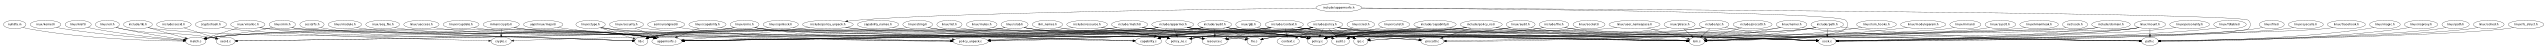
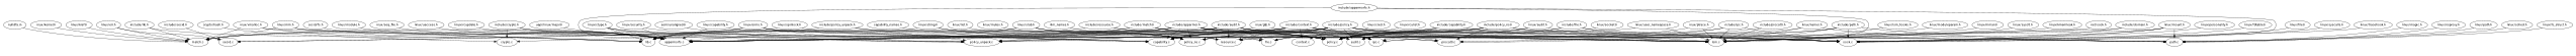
  digraph {
    clusterrank=local
    fontname=Roboto
    fontsize=16
    node [fontname=Roboto]
    edge [fontname=Roboto]
    "linux/ctype.h"
    "apparmorfs.c"
    "lib.c"
    "lsm.c"
    "policy_unpack.c"
    "linux/security.h"
    "capability.c"
    "linux/vmalloc.h"
    "match.c"
    "linux/module.h"
    "linux/seq_file.h"
    "linux/uaccess.h"
    "linux/mount.h"
    n14 [label="sock.c"]
    "path.c"
    "linux/namei.h"
    "linux/capability.h"
    "linux/rcupdate.h"
    "uapi/linux/major.h"
    n20 [label="secid/fs.h"]
    "include/apparmor.h"
    "audit.c"
    "crypto.c"
    "file.c"
    "policy.c"
    "policy_ns.c"
    "procattr.c"
    "include/apparmorfs.h"
    "include/audit.h"
    "ipc.c"
    "resource.c"
    "include/context.h"
    "context.c"
-   "include/crypto.h" [label="mman/crypto.h"]
+   "include/crypto.h"
    "include/policy.h"
    "include/policy_ns.h"
    "include/resource.h"
    "include/policy_unpack.h"
    "linux/audit.h"
    "linux/socket.h"
    "linux/errno.h"
    "secid.c"
    "linux/gfp.h"
    "include/capability.h"
    "capability_names.h"
    "crypto/hash.h"
    "linux/fdtable.h"
    "linux/file.h"
    "linux/syscalls.h"
    "linux/tracehook.h"
    "linux/personality.h"
    "include/domain.h"
    "include/file.h"
    "include/ipc.h"
    "include/match.h"
    "include/path.h"
    "linux/ptrace.h"
    "linux/mm.h"
    "linux/slab.h"
    "linux/string.h"
    "include/lib.h"
    "linux/lsm_hooks.h"
    "linux/moduleparam.h"
    "linux/mman.h"
    "linux/sysctl.h"
    "linux/user_namespace.h"
    "linux/kmemleak.h"
    "net/sock.h"
    "include/procattr.h"
    "linux/kernel.h"
    "linux/err.h"
    "linux/kref.h"
    "nulldfa.in"
    "linux/magic.h"
    "linux/nsproxy.h"
    "linux/path.h"
    "linux/sched.h"
    "linux/fs_struct.h"
    "linux/spinlock.h"
    "linux/cred.h"
    "linux/rculist.h"
    "linux/list.h"
    "linux/mutex.h"
    "asm/unaligned.h"
    "rlim_names.h"
    "include/secid.h"
    "linux/ctype.h" -> "apparmorfs.c"
    "linux/ctype.h" -> "lib.c"
    "linux/ctype.h" -> "lsm.c"
    "linux/ctype.h" -> "policy_unpack.c"
    "linux/security.h" -> "apparmorfs.c"
    "linux/security.h" -> "capability.c"
    "linux/vmalloc.h" -> "apparmorfs.c"
    "linux/vmalloc.h" -> "lib.c"
    "linux/vmalloc.h" -> "match.c"
    "linux/module.h" -> "apparmorfs.c"
    "linux/seq_file.h" -> "apparmorfs.c"
    "linux/uaccess.h" -> "apparmorfs.c"
    "linux/mount.h" -> "apparmorfs.c"
    "linux/mount.h" -> "lsm.c"
    "linux/mount.h" -> n14
    "linux/mount.h" -> "path.c"
    "linux/namei.h" -> "apparmorfs.c"
    "linux/namei.h" -> "lsm.c"
    "linux/namei.h" -> "path.c"
    "linux/capability.h" -> "apparmorfs.c"
    "linux/capability.h" -> "capability.c"
    "linux/rcupdate.h" -> "apparmorfs.c"
    "uapi/linux/major.h" -> "apparmorfs.c"
    n20 -> "apparmorfs.c"
    "include/apparmor.h" -> "apparmorfs.c"
    "include/apparmor.h" -> "lib.c"
    "include/apparmor.h" -> "lsm.c"
    "include/apparmor.h" -> "policy_unpack.c"
    "include/apparmor.h" -> "capability.c"
    "include/apparmor.h" -> "path.c"
    "include/apparmor.h" -> "audit.c"
    "include/apparmor.h" -> "crypto.c"
    "include/apparmor.h" -> "file.c"
    "include/apparmor.h" -> "policy.c"
    "include/apparmor.h" -> "policy_ns.c"
    "include/apparmor.h" -> "procattr.c"
-   "include/apparmorfs.h" -> "include/policy_unpack.h"
+   "include/apparmorfs.h" -> "apparmorfs.c"
    "include/apparmorfs.h" -> "lsm.c"
    "include/apparmorfs.h" -> n14
    "include/audit.h" -> "apparmorfs.c"
    "include/audit.h" -> "lib.c"
    "include/audit.h" -> "lsm.c"
    "include/audit.h" -> "policy_unpack.c"
    "include/audit.h" -> "capability.c"
    "include/audit.h" -> n14
    "include/audit.h" -> "audit.c"
    "include/audit.h" -> "file.c"
    "include/audit.h" -> "ipc.c"
    "include/audit.h" -> "resource.c"
    "include/context.h" -> "apparmorfs.c"
    "include/context.h" -> "lsm.c"
    "include/context.h" -> "policy_unpack.c"
    "include/context.h" -> "capability.c"
    "include/context.h" -> n14
    "include/context.h" -> "policy.c"
    "include/context.h" -> "policy_ns.c"
    "include/context.h" -> "procattr.c"
    "include/context.h" -> "ipc.c"
    "include/context.h" -> "resource.c"
    "include/context.h" -> "context.c"
    "include/crypto.h" -> "apparmorfs.c"
    "include/crypto.h" -> "policy_unpack.c"
    "include/crypto.h" -> "crypto.c"
    "include/policy.h" -> "apparmorfs.c"
    "include/policy.h" -> "lib.c"
    "include/policy.h" -> "lsm.c"
    "include/policy.h" -> "policy_unpack.c"
    "include/policy.h" -> "capability.c"
    "include/policy.h" -> n14
    "include/policy.h" -> "path.c"
    "include/policy.h" -> "audit.c"
    "include/policy.h" -> "file.c"
-   "include/policy.h" -> "policy.c"
    "include/policy.h" -> "policy_ns.c"
    "include/policy.h" -> "procattr.c"
    "include/policy.h" -> "ipc.c"
    "include/policy.h" -> "resource.c"
    "include/policy.h" -> "context.c"
    "include/policy_ns.h" -> "apparmorfs.c"
    "include/policy_ns.h" -> "lsm.c"
    "include/policy_ns.h" -> n14
    "include/policy_ns.h" -> "audit.c"
    "include/policy_ns.h" -> "policy.c"
    "include/policy_ns.h" -> "policy_ns.c"
    "include/policy_ns.h" -> "procattr.c"
    "include/resource.h" -> "apparmorfs.c"
    "include/resource.h" -> "policy.c"
    "include/resource.h" -> "resource.c"
    "include/policy_unpack.h" -> "apparmorfs.c"
    "include/policy_unpack.h" -> "policy_unpack.c"
    "include/policy_unpack.h" -> "policy.c"
    "linux/audit.h" -> "lsm.c"
    "linux/audit.h" -> "audit.c"
    "linux/audit.h" -> "resource.c"
    "linux/socket.h" -> "audit.c"
    "linux/errno.h" -> "policy_unpack.c"
-   "linux/errno.h" -> "resource.c"
+   "linux/errno.h" -> "capability.c"
    "linux/errno.h" -> "match.c"
    "linux/errno.h" -> n14
    "linux/errno.h" -> "secid.c"
    "linux/gfp.h" -> "capability.c"
    "linux/gfp.h" -> "ipc.c"
    "include/capability.h" -> "lsm.c"
    "include/capability.h" -> "capability.c"
    "include/capability.h" -> "policy.c"
    "include/capability.h" -> "ipc.c"
    "capability_names.h" -> "capability.c"
    "crypto/hash.h" -> "crypto.c"
    "linux/fdtable.h" -> n14
    "linux/file.h" -> n14
    "linux/syscalls.h" -> n14
    "linux/tracehook.h" -> n14
    "linux/personality.h" -> n14
    "include/domain.h" -> n14
    "include/domain.h" -> "procattr.c"
    "include/file.h" -> "lsm.c"
    "include/file.h" -> n14
    "include/file.h" -> "file.c"
    "include/file.h" -> "policy.c"
    "include/ipc.h" -> "lsm.c"
    "include/ipc.h" -> n14
    "include/ipc.h" -> "policy.c"
    "include/ipc.h" -> "ipc.c"
    "include/match.h" -> "policy_unpack.c"
    "include/match.h" -> "match.c"
    "include/match.h" -> n14
    "include/match.h" -> "file.c"
    "include/match.h" -> "policy.c"
    "include/path.h" -> "lsm.c"
    "include/path.h" -> n14
    "include/path.h" -> "path.c"
    "include/path.h" -> "file.c"
    "include/path.h" -> "policy.c"
    "linux/ptrace.h" -> "lsm.c"
    "linux/ptrace.h" -> "ipc.c"
    "linux/mm.h" -> "lib.c"
    "linux/mm.h" -> "lsm.c"
    "linux/mm.h" -> "match.c"
    "linux/slab.h" -> "lib.c"
    "linux/slab.h" -> "match.c"
    "linux/slab.h" -> "path.c"
    "linux/slab.h" -> "policy.c"
    "linux/slab.h" -> "policy_ns.c"
    "linux/string.h" -> "lib.c"
    "linux/string.h" -> "policy.c"
    "linux/string.h" -> "policy_ns.c"
    "include/lib.h" -> "lib.c"
    "include/lib.h" -> "match.c"
    "linux/lsm_hooks.h" -> "lsm.c"
    "linux/moduleparam.h" -> "lsm.c"
    "linux/mman.h" -> "lsm.c"
    "linux/sysctl.h" -> "lsm.c"
    "linux/user_namespace.h" -> "lsm.c"
    "linux/user_namespace.h" -> "policy.c"
    "linux/kmemleak.h" -> "lsm.c"
    "net/sock.h" -> "lsm.c"
    "include/procattr.h" -> "lsm.c"
    "include/procattr.h" -> "procattr.c"
    "linux/kernel.h" -> "match.c"
    "linux/err.h" -> "match.c"
    "linux/err.h" -> "secid.c"
    "linux/kref.h" -> "match.c"
    "nulldfa.in" -> "match.c"
    "linux/magic.h" -> "path.c"
    "linux/nsproxy.h" -> "path.c"
    "linux/path.h" -> "path.c"
    "linux/sched.h" -> "path.c"
    "linux/fs_struct.h" -> "path.c"
    "linux/spinlock.h" -> "policy.c"
    "linux/spinlock.h" -> "secid.c"
    "linux/cred.h" -> "policy.c"
    "linux/rculist.h" -> "policy.c"
    "linux/list.h" -> "policy_ns.c"
    "linux/mutex.h" -> "policy_ns.c"
    "asm/unaligned.h" -> "policy_unpack.c"
    "rlim_names.h" -> "resource.c"
    "include/secid.h" -> "secid.c"
  }
